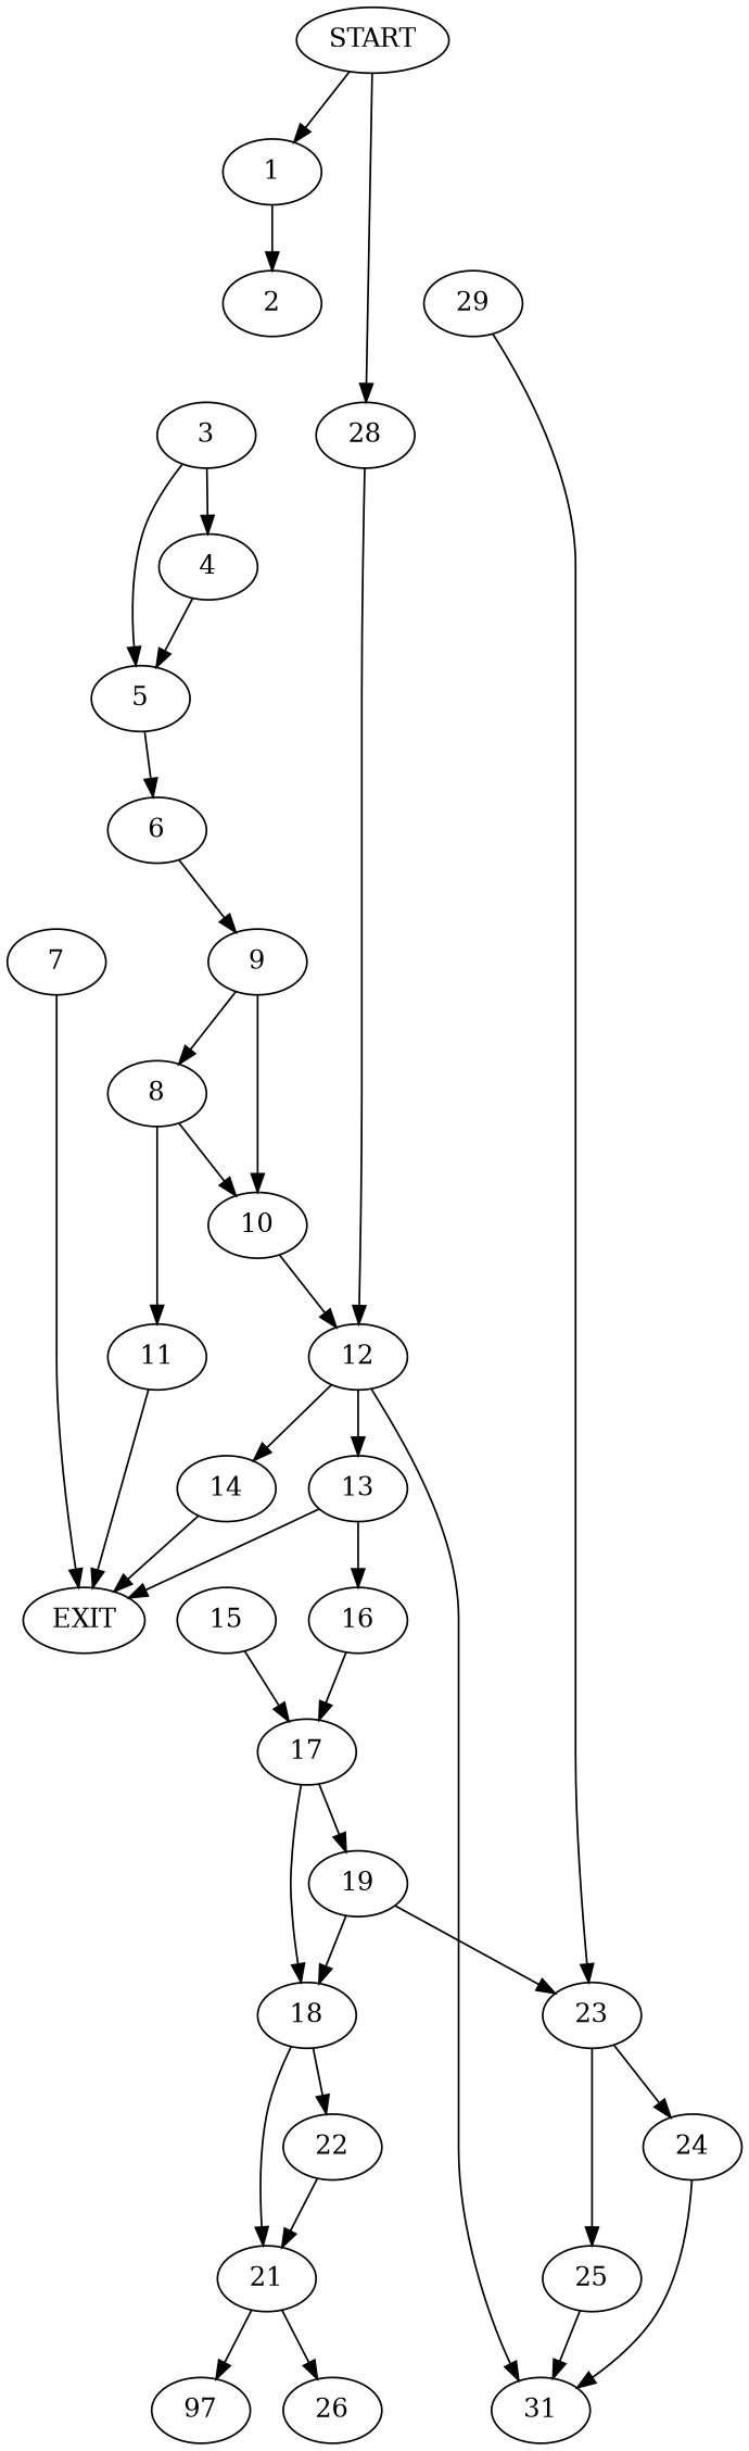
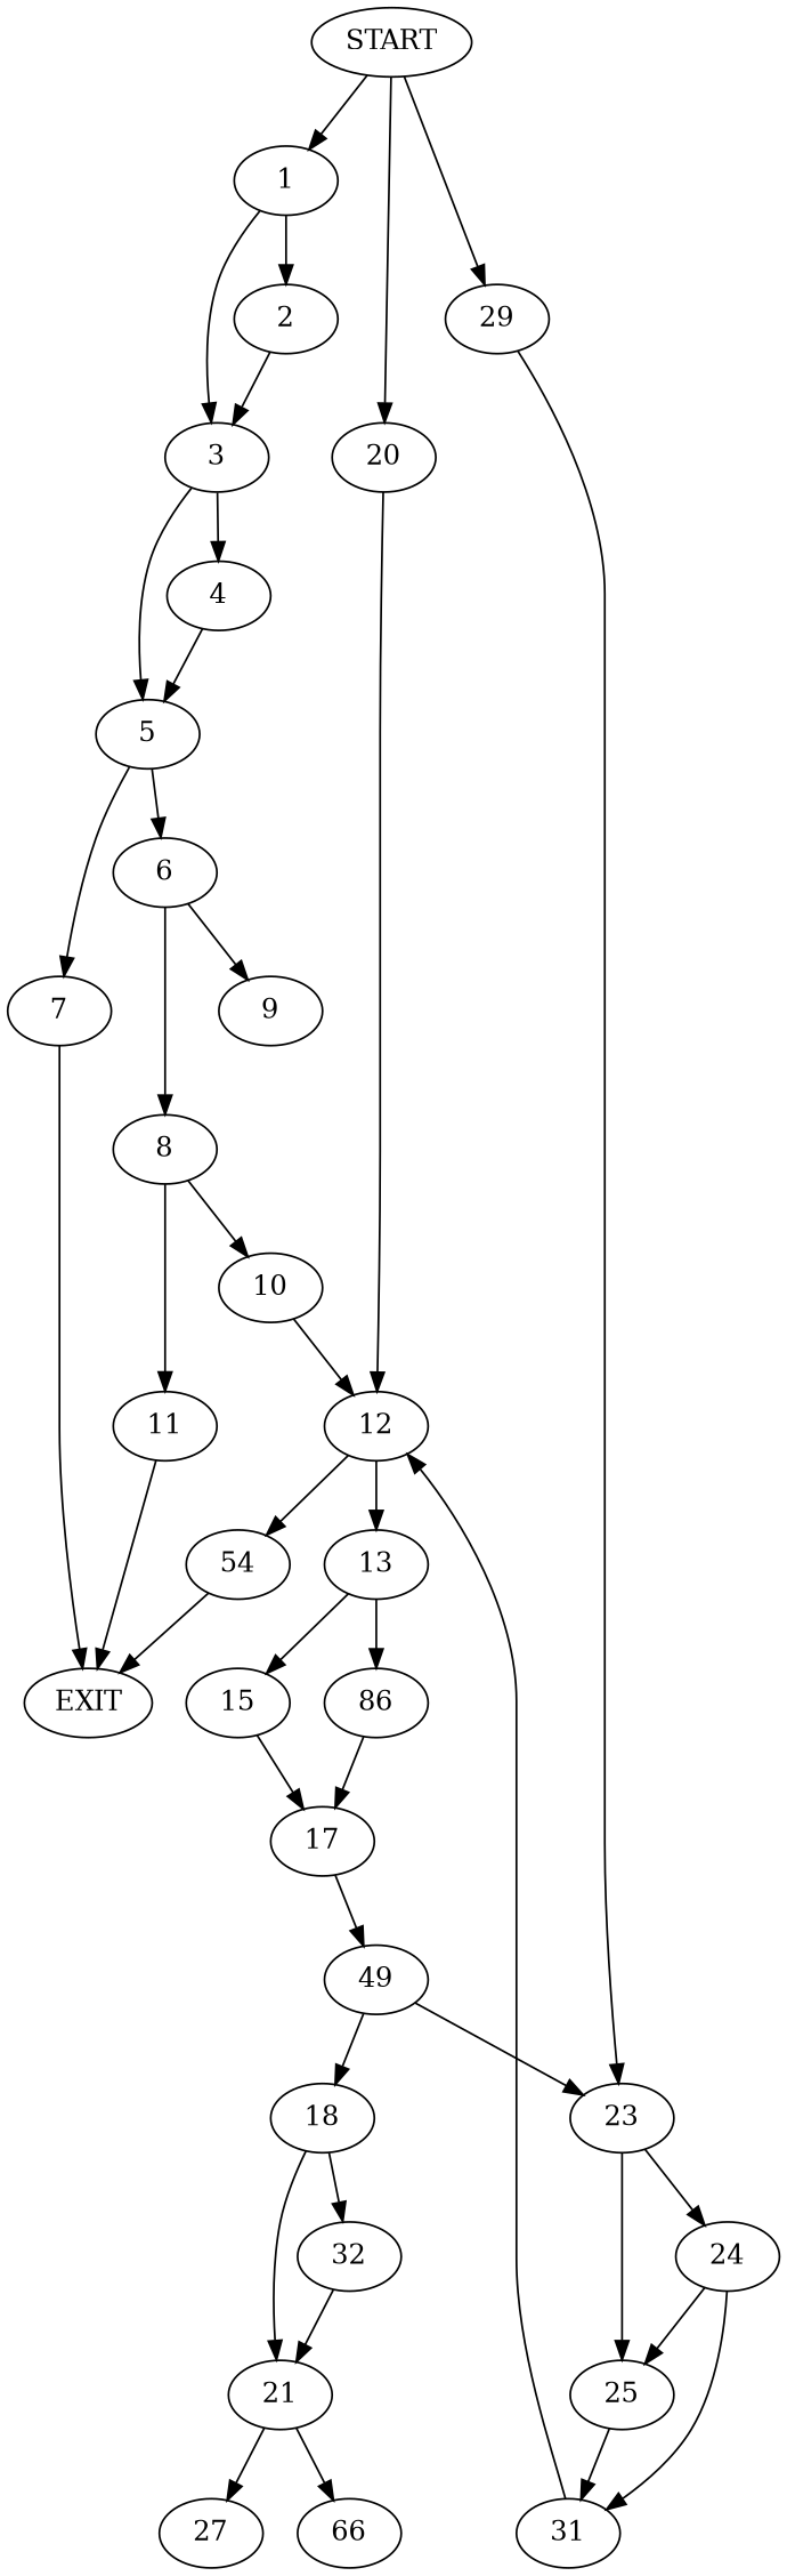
  digraph {
    n1 [label=START]
    1
-   20 [label=28]
+   20
    29
    2
    3
    12
    23
    n9 [label=EXIT]
    4
    5
    6
    7
    8
    9
    10
    11
    13
-   14
+   14 [label=54]
    15
-   16
+   16 [label=86]
    17
    18
-   19
+   19 [label=49]
    21
-   22
-   26
-   27 [label=97]
+   22 [label=32]
+   26 [label=66]
+   27
    24
    25
    31
    n1 -> 1
    n1 -> 20
+   n1 -> 29
    1 -> 2
+   1 -> 3
    20 -> 12
    29 -> 23
+   2 -> 3
    3 -> 4
    3 -> 5
    12 -> 13
    12 -> 14
    23 -> 24
    23 -> 25
    4 -> 5
    5 -> 6
-   9 -> 8
+   5 -> 7
+   6 -> 8
    6 -> 9
    7 -> n9
    8 -> 10
    8 -> 11
-   9 -> 10
    10 -> 12
    11 -> n9
-   13 -> n9
+   13 -> 15
    13 -> 16
    14 -> n9
    15 -> 17
    16 -> 17
-   17 -> 18
    17 -> 19
    18 -> 21
    18 -> 22
    19 -> 23
    19 -> 18
    21 -> 26
    21 -> 27
    22 -> 21
+   24 -> 25
    24 -> 31
    25 -> 31
-   12 -> 31
+   31 -> 12
  }
